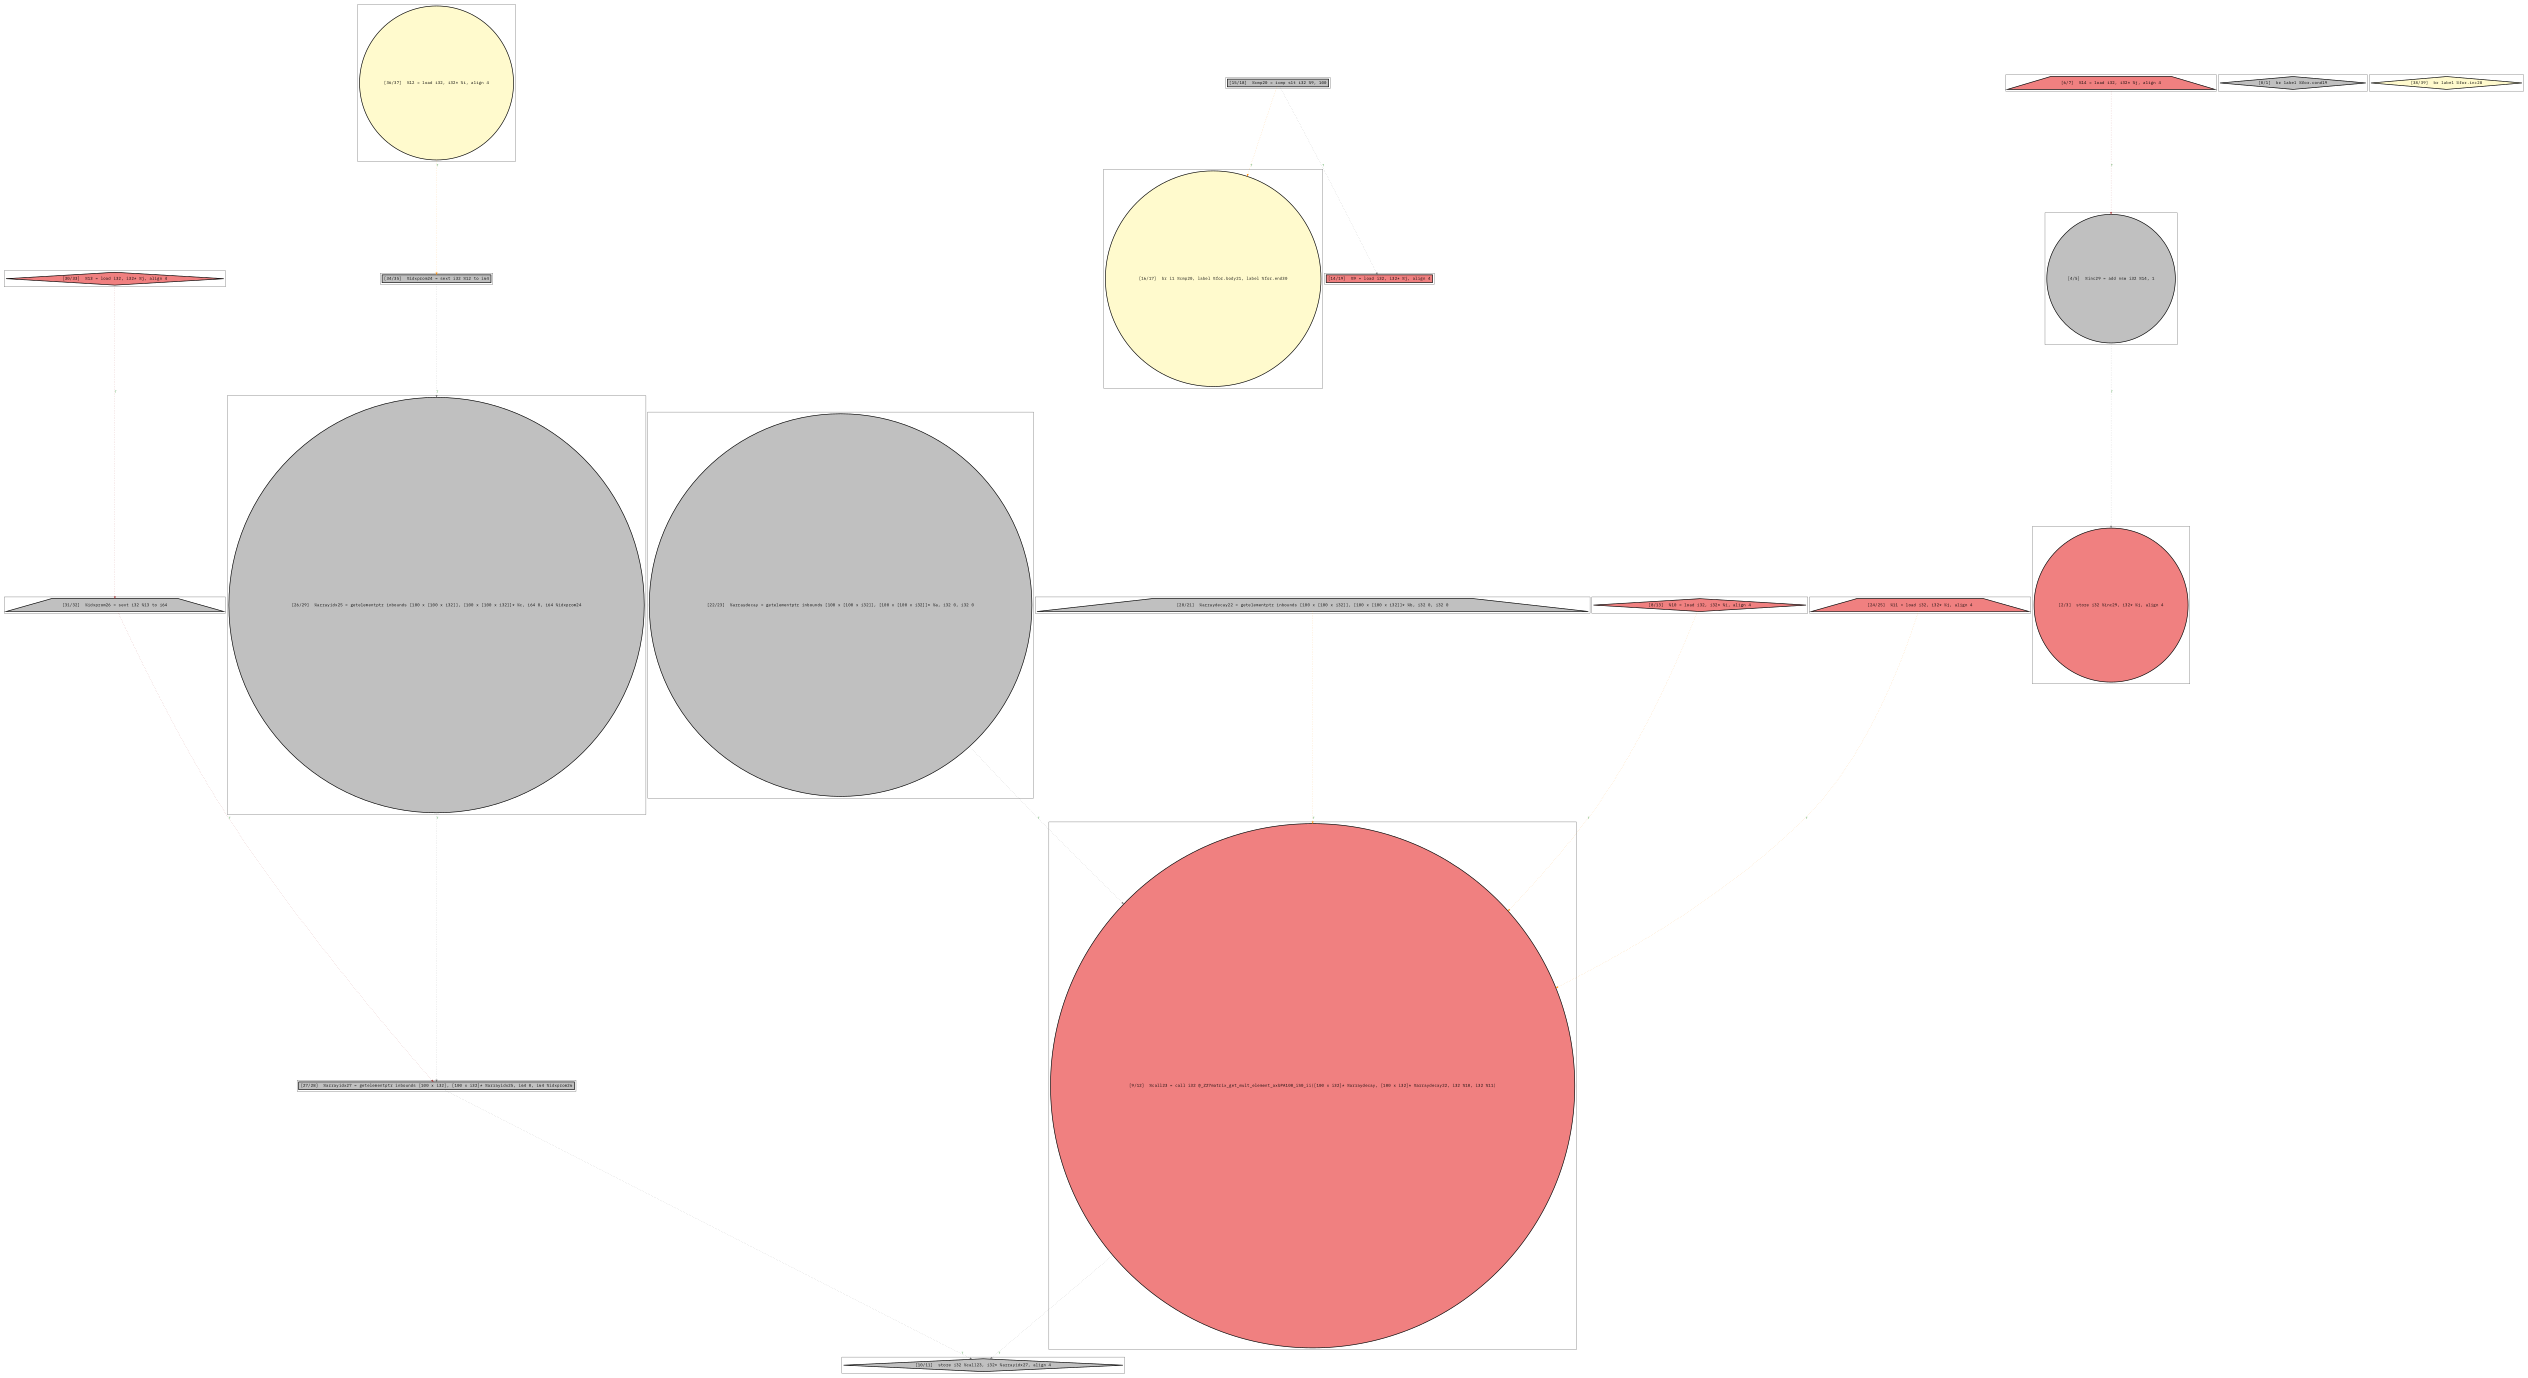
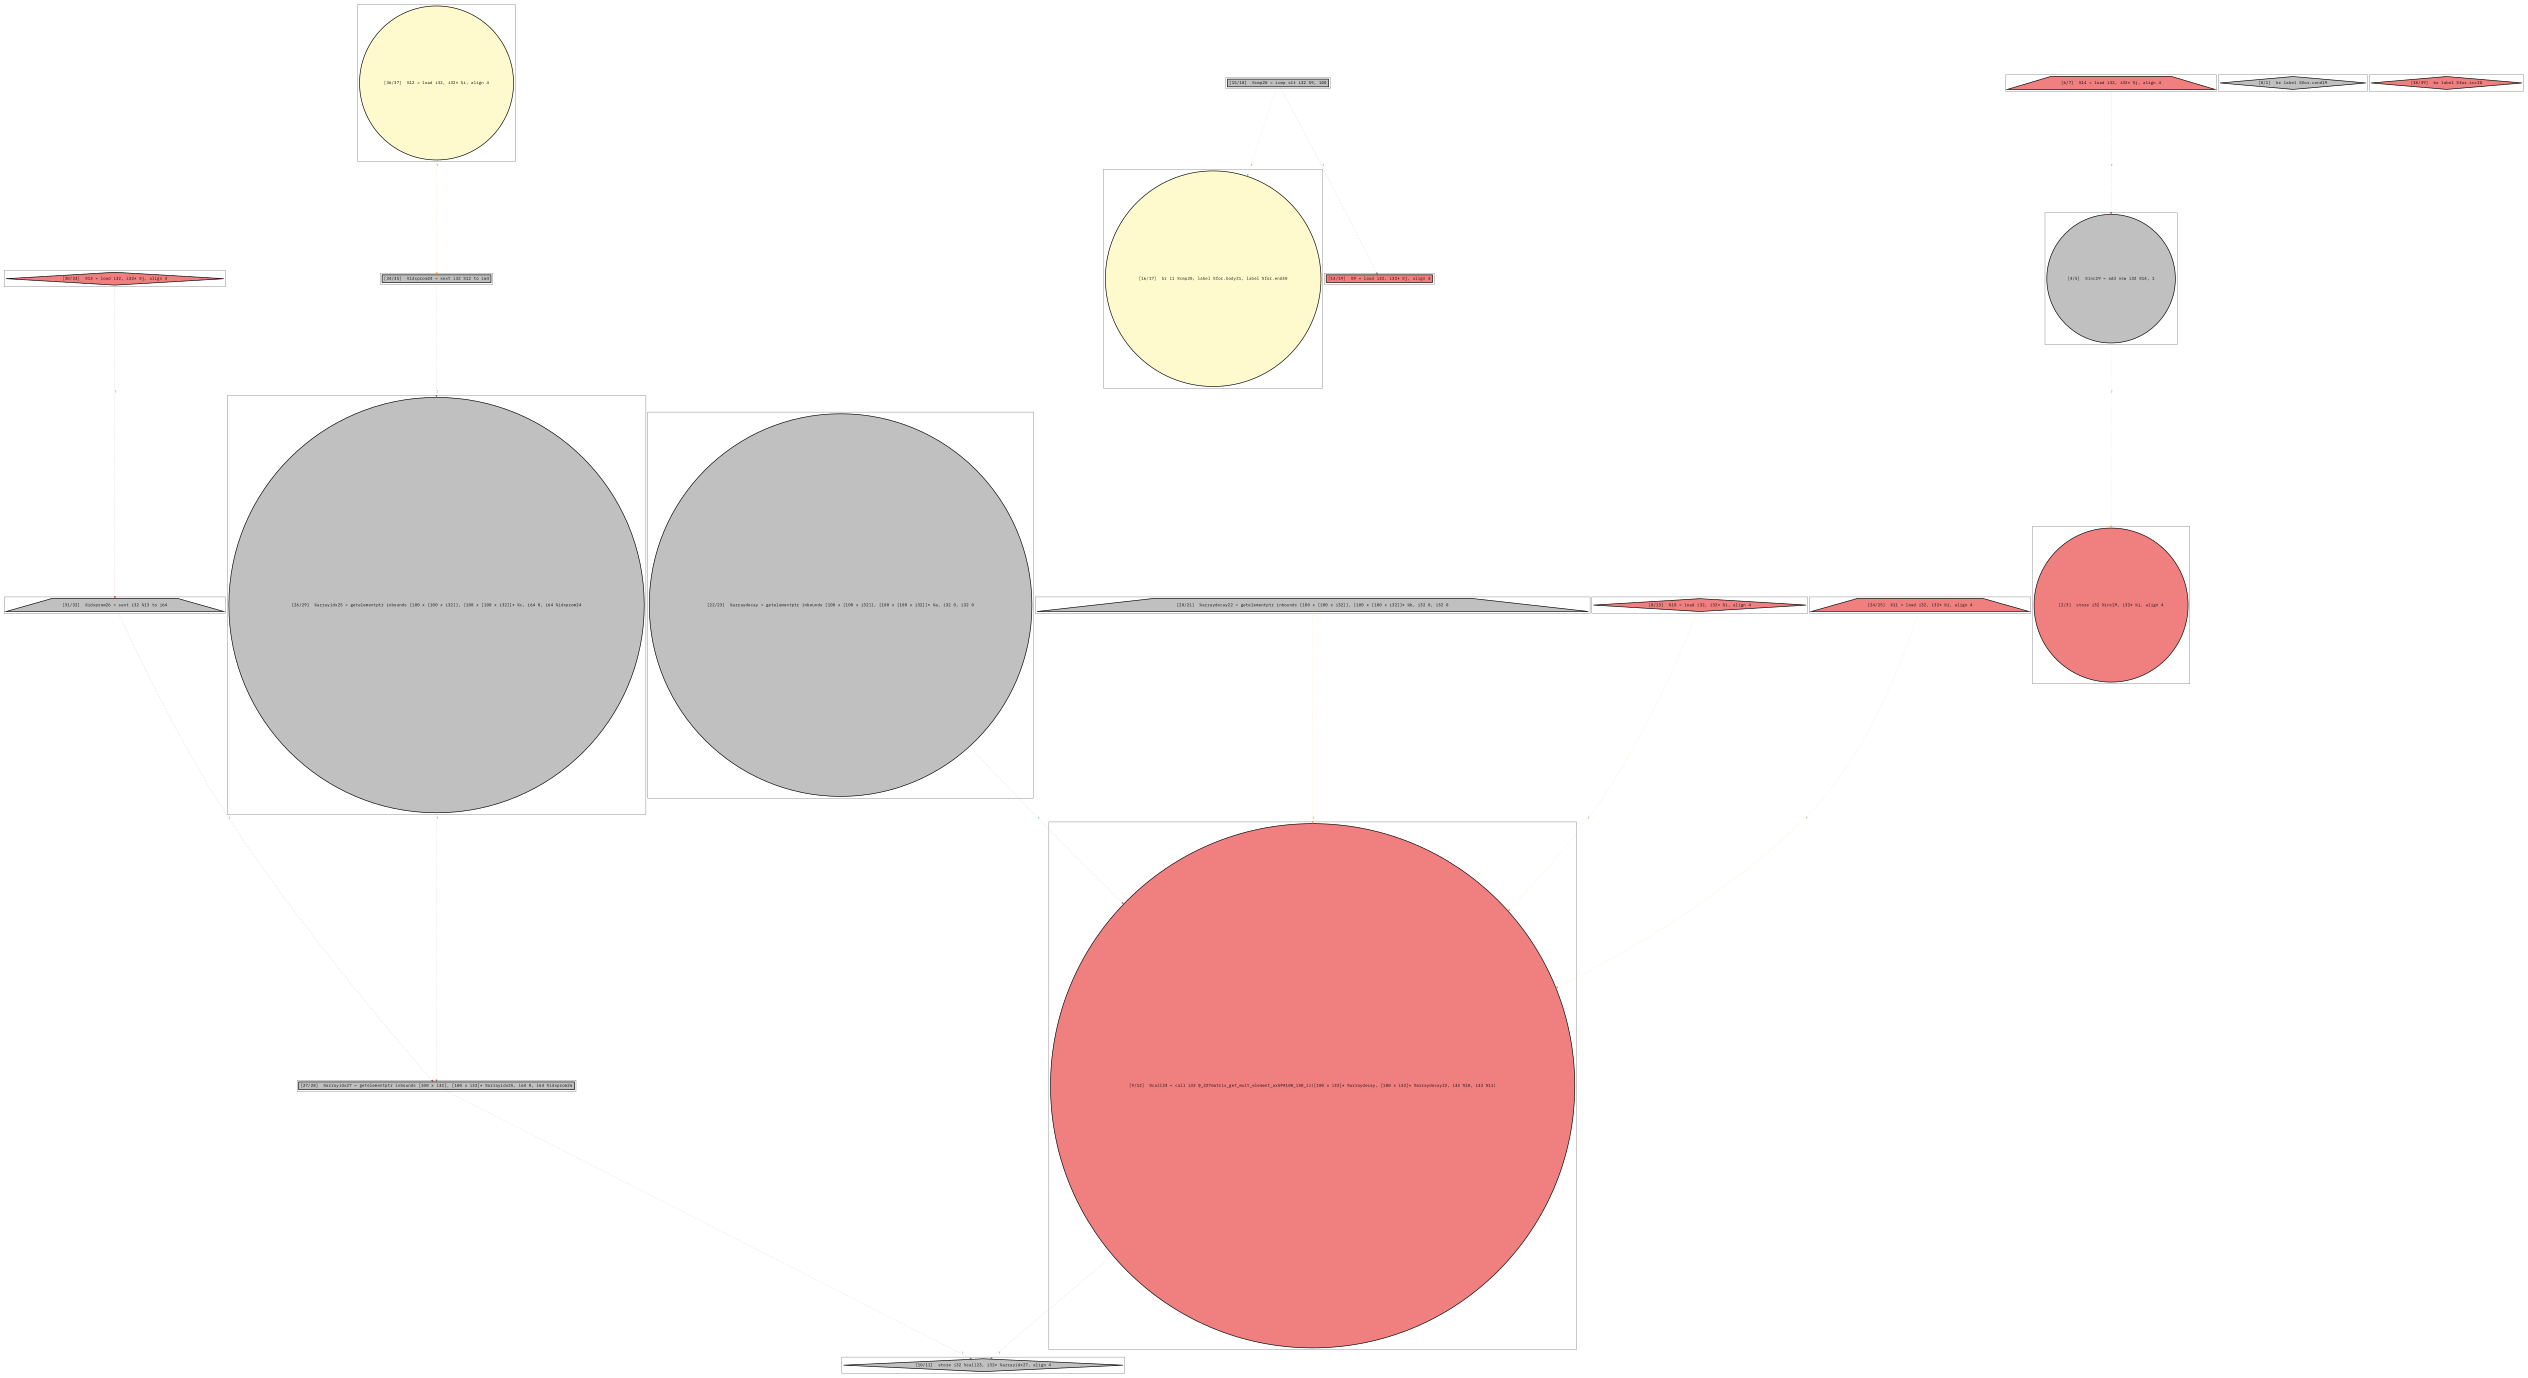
  digraph {
    fontname="IBM Plex Mono"
    node [fillcolor=grey fontname="IBM Plex Mono" fontsize=20 penwidth=3.0 shape=circle style=filled]
    edge [color=gray40 fontcolor=forestgreen fontname="IBM Plex Mono" style=dotted]
    n1 [fillcolor=lightcoral label="[9/12]  %call23 = call i32 @_Z27matrix_get_mult_element_axbPA100_iS0_ii([100 x i32]* %arraydecay, [100 x i32]* %arraydecay22, i32 %10, i32 %11)"]
    n2 [label="[15/18]  %cmp20 = icmp slt i32 %9, 100" shape=box]
    n3 [fillcolor=lightcoral label="[30/33]  %13 = load i32, i32* %j, align 4" shape=diamond]
    n4 [label="[31/32]  %idxprom26 = sext i32 %13 to i64" shape=trapezium]
    n5 [fillcolor=lightcoral label="[6/7]  %14 = load i32, i32* %j, align 4" shape=trapezium]
    n6 [label="[4/5]  %inc29 = add nsw i32 %14, 1"]
    n7 [fillcolor=lightcoral label="[2/3]  store i32 %inc29, i32* %j, align 4"]
    n8 [label="[22/23]  %arraydecay = getelementptr inbounds [100 x [100 x i32]], [100 x [100 x i32]]* %a, i32 0, i32 0"]
    n9 [label="[20/21]  %arraydecay22 = getelementptr inbounds [100 x [100 x i32]], [100 x [100 x i32]]* %b, i32 0, i32 0" shape=trapezium]
    n10 [label="[0/1]  br label %for.cond19" shape=diamond]
    n11 [label="[26/29]  %arrayidx25 = getelementptr inbounds [100 x [100 x i32]], [100 x [100 x i32]]* %c, i64 0, i64 %idxprom24"]
    n12 [fillcolor=lightcoral label="[8/13]  %10 = load i32, i32* %i, align 4" shape=diamond]
-   n13 [fillcolor=lemonchiffon label="[38/39]  br label %for.inc28" shape=diamond]
+   n13 [fillcolor=lightcoral label="[38/39]  br label %for.inc28" shape=diamond]
    n14 [fillcolor=lemonchiffon label="[36/37]  %12 = load i32, i32* %i, align 4"]
    n15 [label="[34/35]  %idxprom24 = sext i32 %12 to i64" shape=box]
    n16 [fillcolor=lemonchiffon label="[16/17]  br i1 %cmp20, label %for.body21, label %for.end30"]
    n17 [label="[27/28]  %arrayidx27 = getelementptr inbounds [100 x i32], [100 x i32]* %arrayidx25, i64 0, i64 %idxprom26" shape=box]
    n18 [fillcolor=lightcoral label="[24/25]  %11 = load i32, i32* %j, align 4" shape=trapezium]
    n19 [fillcolor=lightcoral label="[14/19]  %9 = load i32, i32* %j, align 4" shape=box]
    n20 [label="[10/11]  store i32 %call23, i32* %arrayidx27, align 4" shape=diamond]
    subgraph cluster_1 {
      n1
    }
    subgraph cluster_2 {
      n2
    }
    subgraph cluster_3 {
      n3
    }
    subgraph cluster_4 {
      n4
    }
    subgraph cluster_5 {
      n5
    }
    subgraph cluster_6 {
      n6
    }
    subgraph cluster_7 {
      n7
    }
    subgraph cluster_8 {
      n8
    }
    subgraph cluster_9 {
      n9
    }
    subgraph cluster_10 {
      n10
    }
    subgraph cluster_11 {
      n11
    }
    subgraph cluster_12 {
      n12
    }
    subgraph cluster_13 {
      n13
    }
    subgraph cluster_14 {
      n14
    }
    subgraph cluster_15 {
      n15
    }
    subgraph cluster_16 {
      n16
    }
    subgraph cluster_17 {
      n17
    }
    subgraph cluster_18 {
      n18
    }
    subgraph cluster_19 {
      n19
    }
    subgraph cluster_20 {
      n20
    }
    n1 -> n20 [label=T]
    n2 -> n16 [color=darkorange label=T]
    n2 -> n19 [label=T]
    n3 -> n4 [color=brown label=T]
    n4 -> n17 [color=brown label=T]
    n5 -> n6 [color=brown label=T]
-   n6 -> n7 [label=T]
+   n6 -> n7 [color=darkorange label=T]
    n8 -> n1 [label=T]
    n9 -> n1 [color=darkorange label=T]
    n11 -> n17 [label=T]
    n12 -> n1 [color=darkorange label=T]
    n14 -> n15 [color=darkorange label=T]
    n15 -> n11 [label=T]
    n17 -> n20 [label=T]
    n18 -> n1 [color=darkorange label=T]
  }
